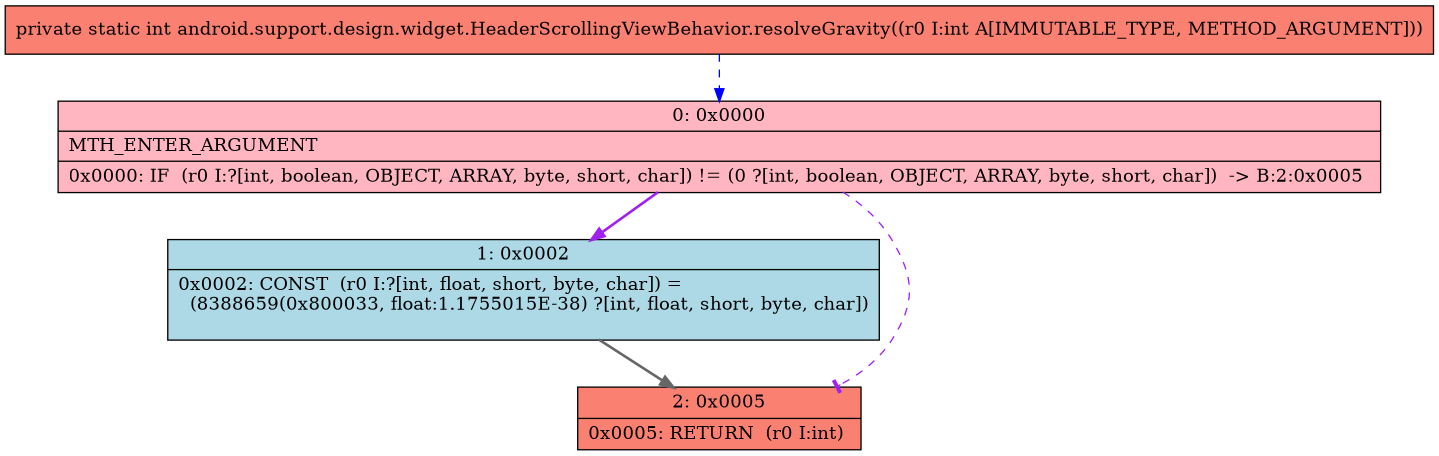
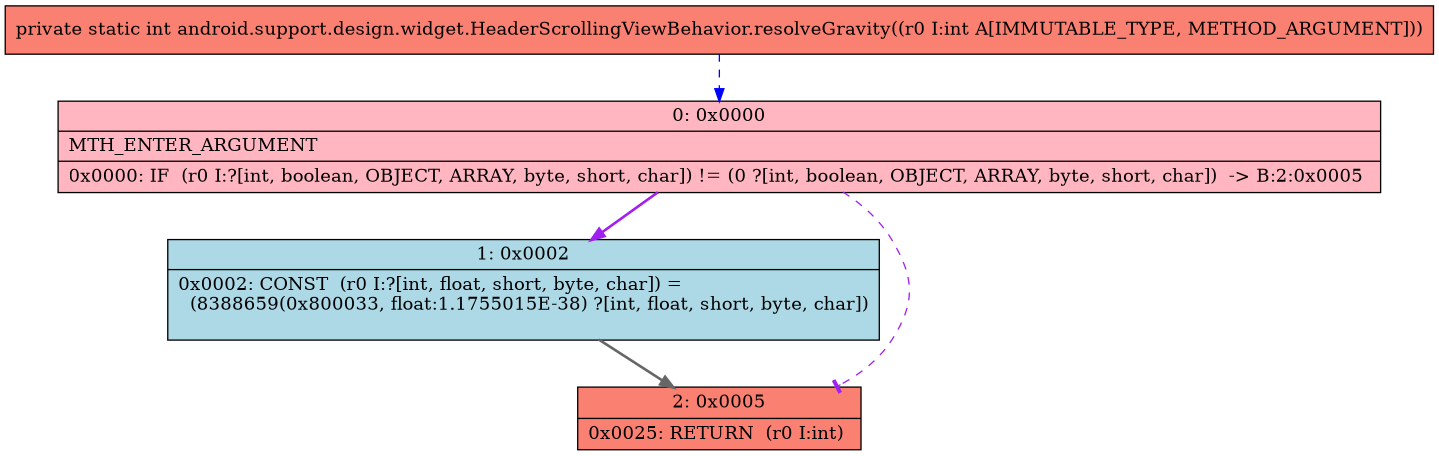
  digraph {
    node [fillcolor=salmon shape=record style=filled]
    edge [arrowhead=normal color=purple style=bold]
    n1 [fillcolor=lightpink label="{0\:\ 0x0000|MTH_ENTER_ARGUMENT\l|0x0000: IF  (r0 I:?[int, boolean, OBJECT, ARRAY, byte, short, char]) != (0 ?[int, boolean, OBJECT, ARRAY, byte, short, char])  \-\> B:2:0x0005 \l}"]
    n2 [fillcolor=lightblue label="{1\:\ 0x0002|0x0002: CONST  (r0 I:?[int, float, short, byte, char]) = \l  (8388659(0x800033, float:1.1755015E\-38) ?[int, float, short, byte, char])\l \l}"]
-   n3 [label="{2\:\ 0x0005|0x0005: RETURN  (r0 I:int) \l}"]
+   n3 [label="{2\:\ 0x0005|0x0025: RETURN  (r0 I:int) \l}"]
    n4 [label="{private static int android.support.design.widget.HeaderScrollingViewBehavior.resolveGravity((r0 I:int A[IMMUTABLE_TYPE, METHOD_ARGUMENT])) }"]
    n1 -> n2
    n1 -> n3 [arrowhead=tee style=dashed]
    n2 -> n3 [color=gray40]
    n4 -> n1 [color=blue style=dashed]
  }
